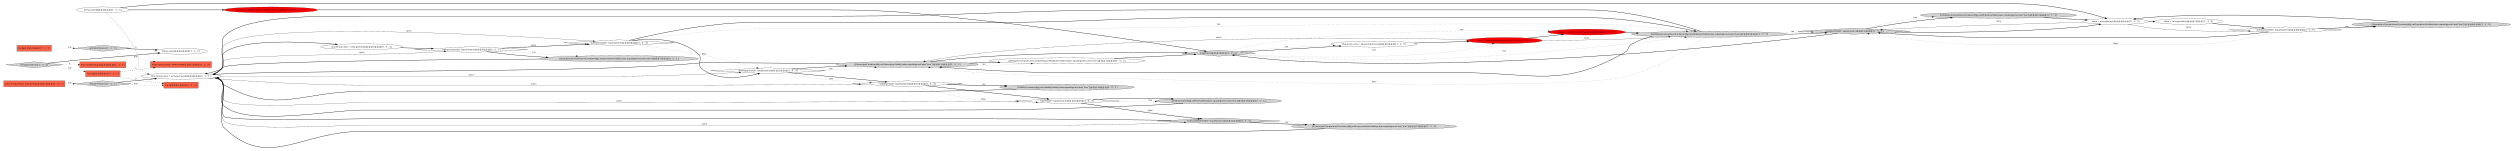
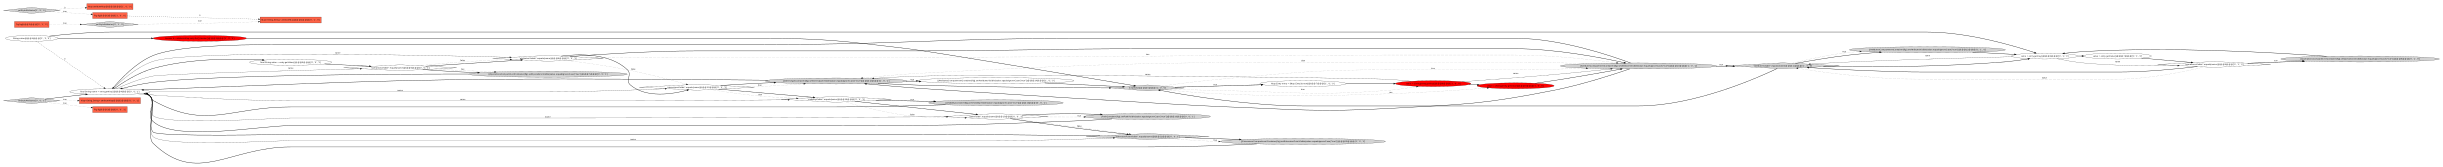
  digraph {
    fontname="Liberation Sans"
    rankdir=LR
    node [fillcolor=white fontname="Liberation Sans" shape=ellipse style=filled]
    edge [fontname="Liberation Sans" style=bold]
    n1 [label="final String name = entry.getKey()@@@4@@@['0', '0', '1']"]
    n2 [label="\"operationsVisible\".equals(name)@@@6@@@['0', '0', '1']" shape=diamond]
    n3 [label="\"stereotypeVisible\".equals(name)@@@12@@@['0', '0', '1']" shape=diamond]
    n4 [label="final String value = entry.getValue()@@@5@@@['0', '0', '1']"]
    n5 [label="\"pathVisible\".equals(name)@@@18@@@['0', '0', '1']" shape=diamond]
    n6 [fillcolor=lightgray label="\"extensionPointVisible\".equals(name)@@@21@@@['0', '0', '1']" shape=diamond]
    n7 [label="\"visibilityVisible\".equals(name)@@@15@@@['0', '0', '1']" shape=diamond]
    n8 [label="\"attributesVisible\".equals(name)@@@9@@@['0', '0', '1']" shape=diamond]
    n9 [fillcolor=lightgray label="((OperationsCompartmentContainer)fig).setOperationsVisible(value.equalsIgnoreCase(\"true\"))@@@7@@@['0', '0', '1']"]
    n10 [fillcolor=lightgray label="((StereotypeContainer)fig).setStereotypeVisible(value.equalsIgnoreCase(\"true\"))@@@13@@@['1', '0', '1']"]
    n11 [fillcolor=lightgray label="((PathContainer)fig).setPathVisible(value.equalsIgnoreCase(\"true\"))@@@19@@@['0', '0', '1']"]
    n12 [fillcolor=lightgray label="((ExtensionsCompartmentContainer)fig).setExtensionPointVisible(value.equalsIgnoreCase(\"true\"))@@@22@@@['0', '0', '1']"]
    n13 [fillcolor=lightgray label="((VisibilityContainer)fig).setVisibilityVisible(value.equalsIgnoreCase(\"true\"))@@@16@@@['0', '0', '1']"]
    n14 [fillcolor=lightgray label="((AttributesCompartmentContainer)fig).setAttributesVisible(value.equalsIgnoreCase(\"true\"))@@@10@@@['1', '0', '1']"]
    n15 [label="((AttributesCompartmentContainer)fig).setAttributesVisible(value.equalsIgnoreCase(\"true\"))@@@14@@@['1', '0', '0']"]
    n16 [fillcolor=lightgray label="it.hasNext()@@@6@@@['1', '0', '0']" shape=diamond]
    n17 [label="Map.Entry entry = (Map.Entry)it.next()@@@7@@@['1', '0', '0']"]
    n18 [fillcolor=red label="name = (String)entry.getKey()@@@8@@@['1', '0', '0']"]
    n19 [fillcolor=red label="value = (String)entry.getValue()@@@9@@@['1', '0', '0']"]
    n20 [fillcolor=lightgray label="\"attributesVisible\".equals(name)@@@11@@@['1', '1', '0']" shape=diamond]
    n21 [fillcolor=tomato label="Map<String,String> attributeMap@@@2@@@['0', '0', '1']" shape=box]
    n22 [fillcolor=tomato label="Map<String,String> attributeMap@@@2@@@['0', '1', '0']" shape=box]
    n23 [label="name = entry.getKey()@@@6@@@['0', '1', '0']"]
    n24 [fillcolor=lightgray label="((AttributesCompartmentContainer)fig).setAttributesVisible(value.equalsIgnoreCase(\"true\"))@@@12@@@['0', '1', '0']"]
    n25 [fillcolor=tomato label="Map attributeMap@@@2@@@['1', '0', '0']" shape=box]
    n26 [label="\"operationsVisible\".equals(name)@@@8@@@['0', '1', '0']" shape=diamond]
    n27 [label="value = entry.getValue()@@@7@@@['0', '1', '0']"]
    n28 [fillcolor=lightgray label="((OperationsCompartmentContainer)fig).setOperationsVisible(value.equalsIgnoreCase(\"true\"))@@@9@@@['0', '1', '0']"]
    n29 [fillcolor=tomato label="Fig fig@@@2@@@['0', '0', '1']" shape=box]
    n30 [fillcolor=lightgray label="setStyleAttributes['1', '0', '0']" shape=diamond]
-   n31 [label="String name@@@3@@@['1', '1', '0']"]
    n32 [fillcolor=tomato label="Fig fig@@@2@@@['1', '0', '0']" shape=box]
    n33 [fillcolor=lightgray label="setStyleAttributes['0', '1', '0']" shape=diamond]
    n34 [fillcolor=tomato label="Fig fig@@@2@@@['0', '1', '0']" shape=box]
    n35 [label="String value@@@4@@@['1', '1', '0']"]
    n36 [fillcolor=red label="Iterator it = attributeMap.entrySet().iterator()@@@5@@@['1', '0', '0']"]
    n37 [fillcolor=lightgray label="setStyleAttributes['0', '0', '1']" shape=diamond]
    n1 -> n2 [label=name style=solid]
    n1 -> n3 [label=name style=solid]
    n1 -> n4
    n1 -> n5 [label=name style=solid]
    n1 -> n6 [label=name style=solid]
    n1 -> n7 [label=name style=solid]
    n1 -> n8 [label=name style=solid]
    n2 -> n8
    n2 -> n8 [label=false style=dotted]
    n2 -> n9
    n2 -> n9 [label=true style=dotted]
    n3 -> n7
    n3 -> n7 [label=false style=dotted]
    n3 -> n10
    n3 -> n10 [label=true style=dotted]
    n4 -> n2
    n5 -> n6 [label=false style=dotted]
    n5 -> n6
    n5 -> n11
    n5 -> n11 [label=true style=dotted]
    n6 -> n1
    n6 -> n12 [label=true style=dotted]
    n6 -> n12
    n7 -> n5 [label=false style=dotted]
    n7 -> n5
    n7 -> n13 [label=true style=dotted]
    n7 -> n13
    n8 -> n3
    n8 -> n3 [label=false style=dotted]
    n8 -> n14
    n8 -> n14 [label=true style=dotted]
    n9 -> n1
    n10 -> n1
    n10 -> n15 [label=true style=dotted]
    n10 -> n15
    n10 -> n16
    n11 -> n1
    n12 -> n1
    n13 -> n1
    n14 -> n1
    n14 -> n10
    n14 -> n10 [label=false style=dotted]
    n14 -> n20
    n14 -> n20 [label=true style=dotted]
    n15 -> n16
    n16 -> n14 [label=true style=dotted]
    n16 -> n17
    n16 -> n17 [label=true style=dotted]
    n16 -> n18 [label=true style=dotted]
    n16 -> n19 [label=true style=dotted]
    n17 -> n18
    n18 -> n10 [label=name style=solid]
    n18 -> n14 [label=name style=solid]
    n18 -> n19
    n19 -> n14
    n20 -> n16
    n20 -> n23
    n20 -> n24
    n20 -> n24 [label=true style=dotted]
    n23 -> n20 [label=name style=solid]
    n23 -> n26 [label=name style=solid]
    n23 -> n27
    n24 -> n23
    n26 -> n20 [label=false style=dotted]
    n26 -> n20
    n26 -> n28 [label=true style=dotted]
    n26 -> n28
    n27 -> n26
    n28 -> n23
    n30 -> n25 [label=0 style=dotted]
-   n30 -> n31
    n30 -> n32 [label=true style=dotted]
    n32 -> n22 [label=0 style=dashed]
-   n32 -> n29 [label=0 style=dashed]
    n33 -> n22 [label=true style=dotted]
-   n33 -> n31
    n34 -> n33 [label=true style=dotted]
    n35 -> n1 [label=0 style=dashed]
    n35 -> n23
    n35 -> n36
    n36 -> n16
    n37 -> n1
-   n21 -> n37 [label=true style=dotted]
+   n37 -> n21 [label=true style=dotted]
    n37 -> n29 [label=true style=dotted]
  }
